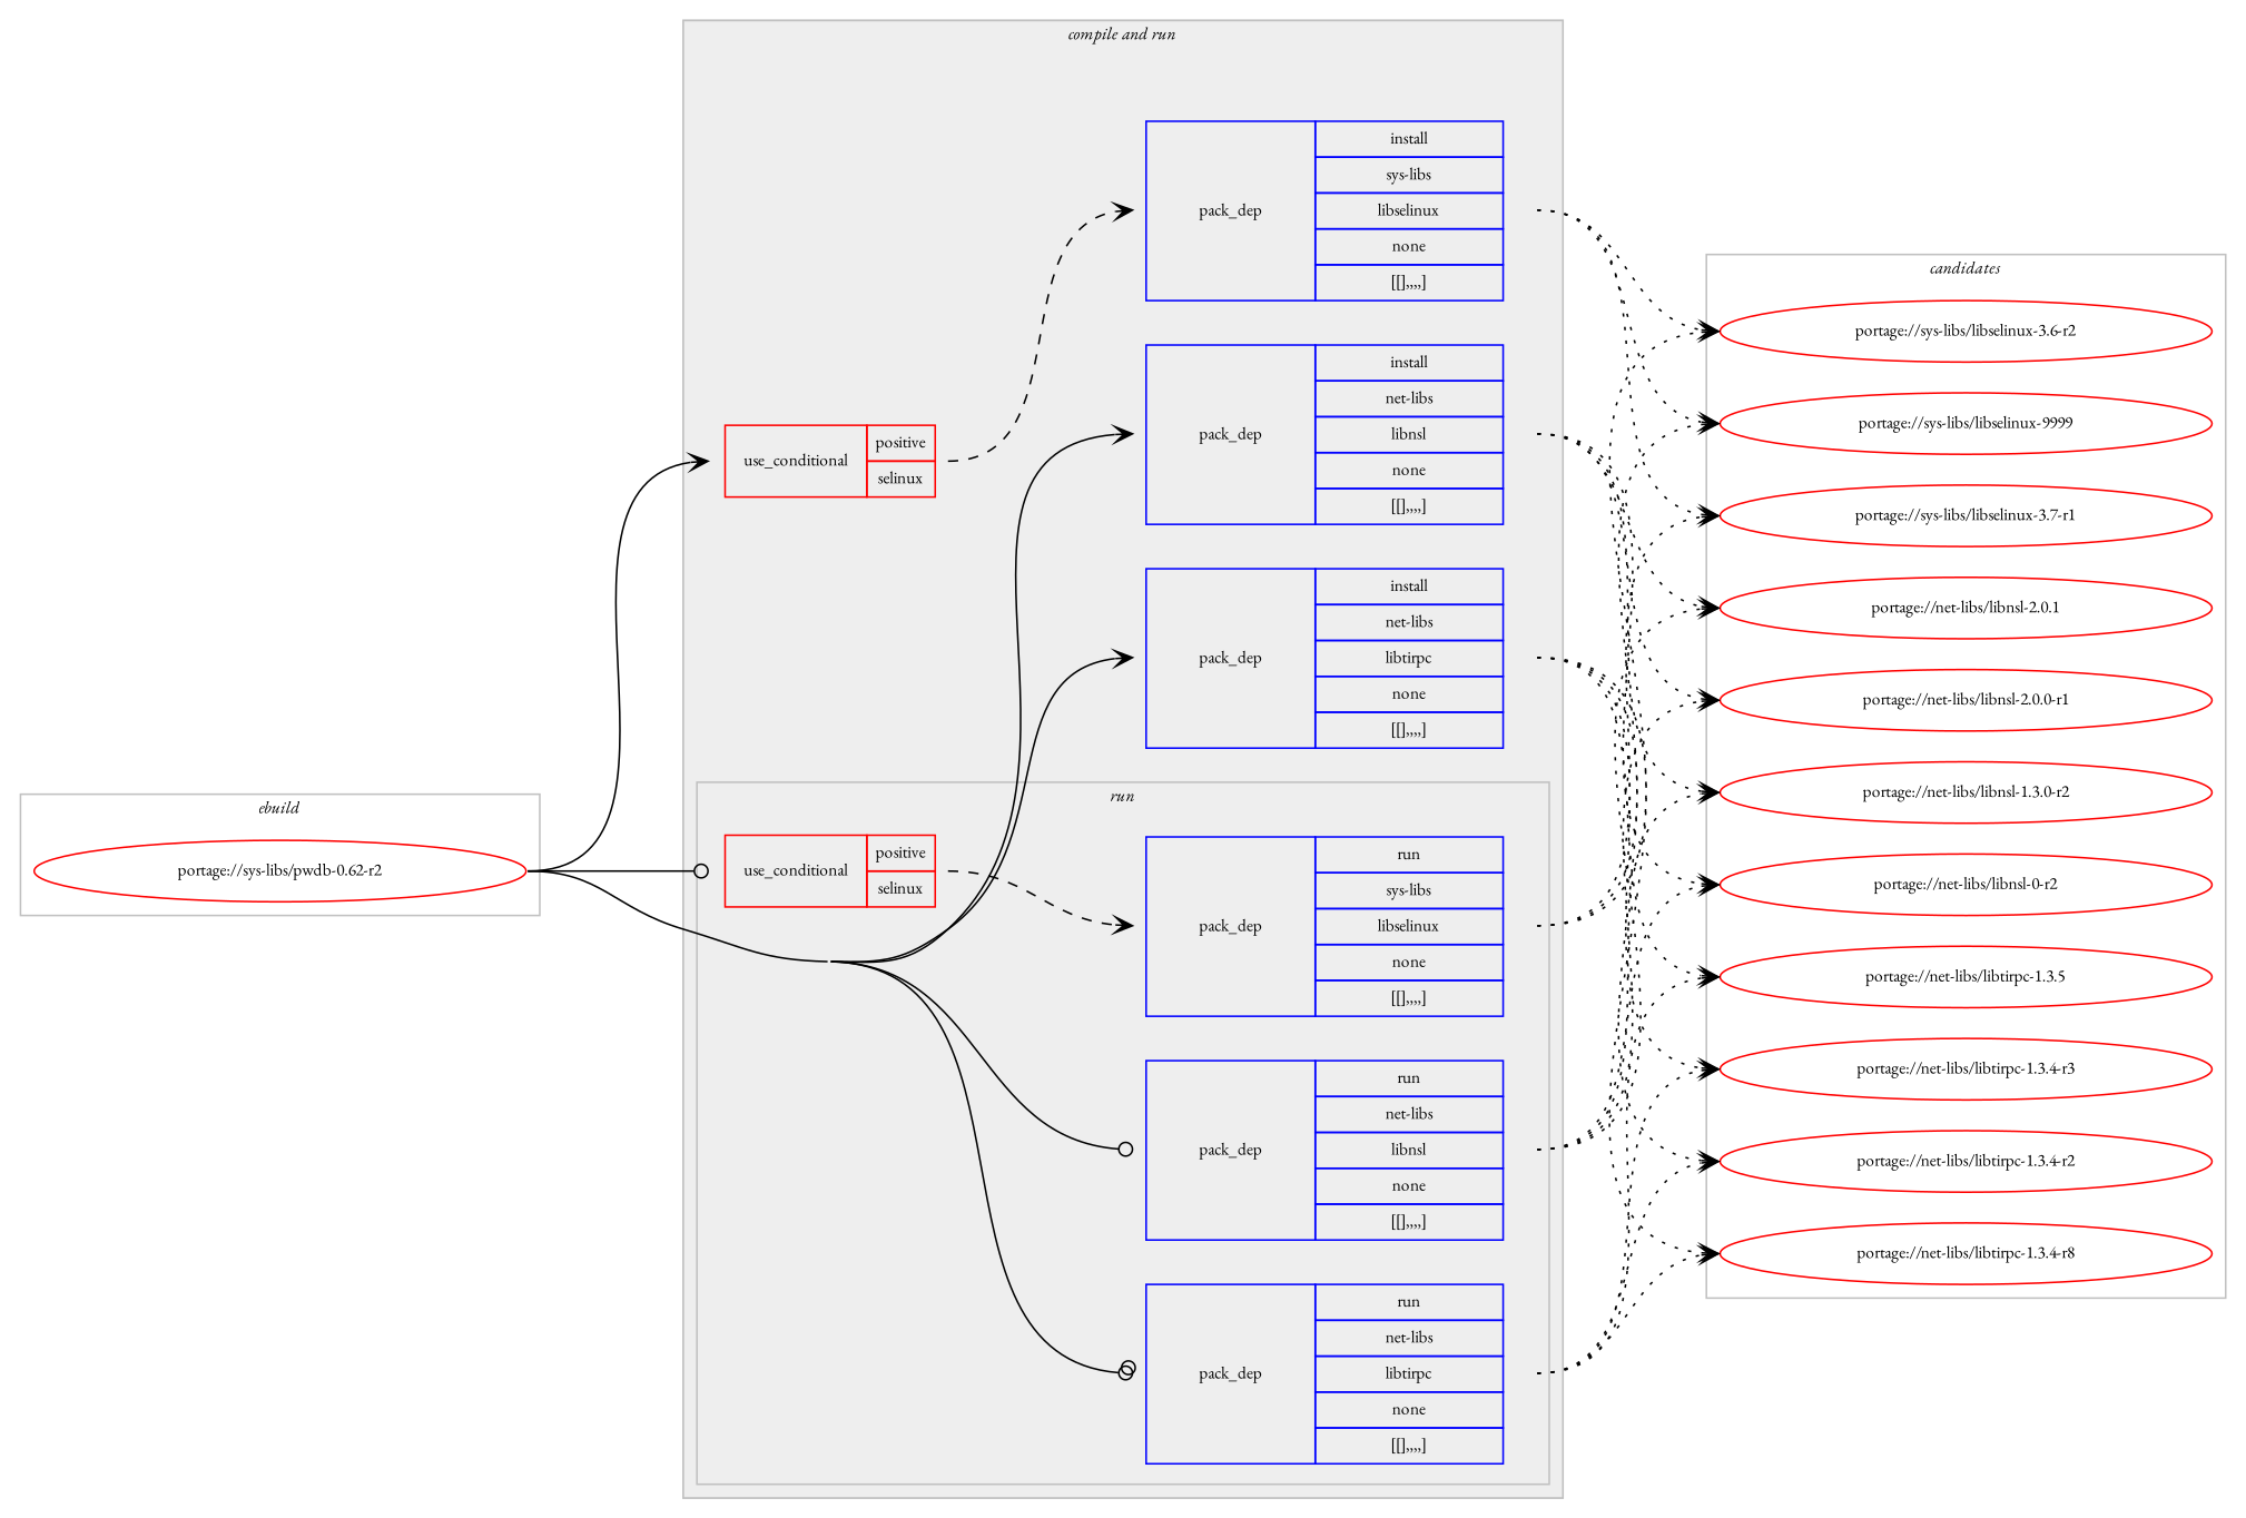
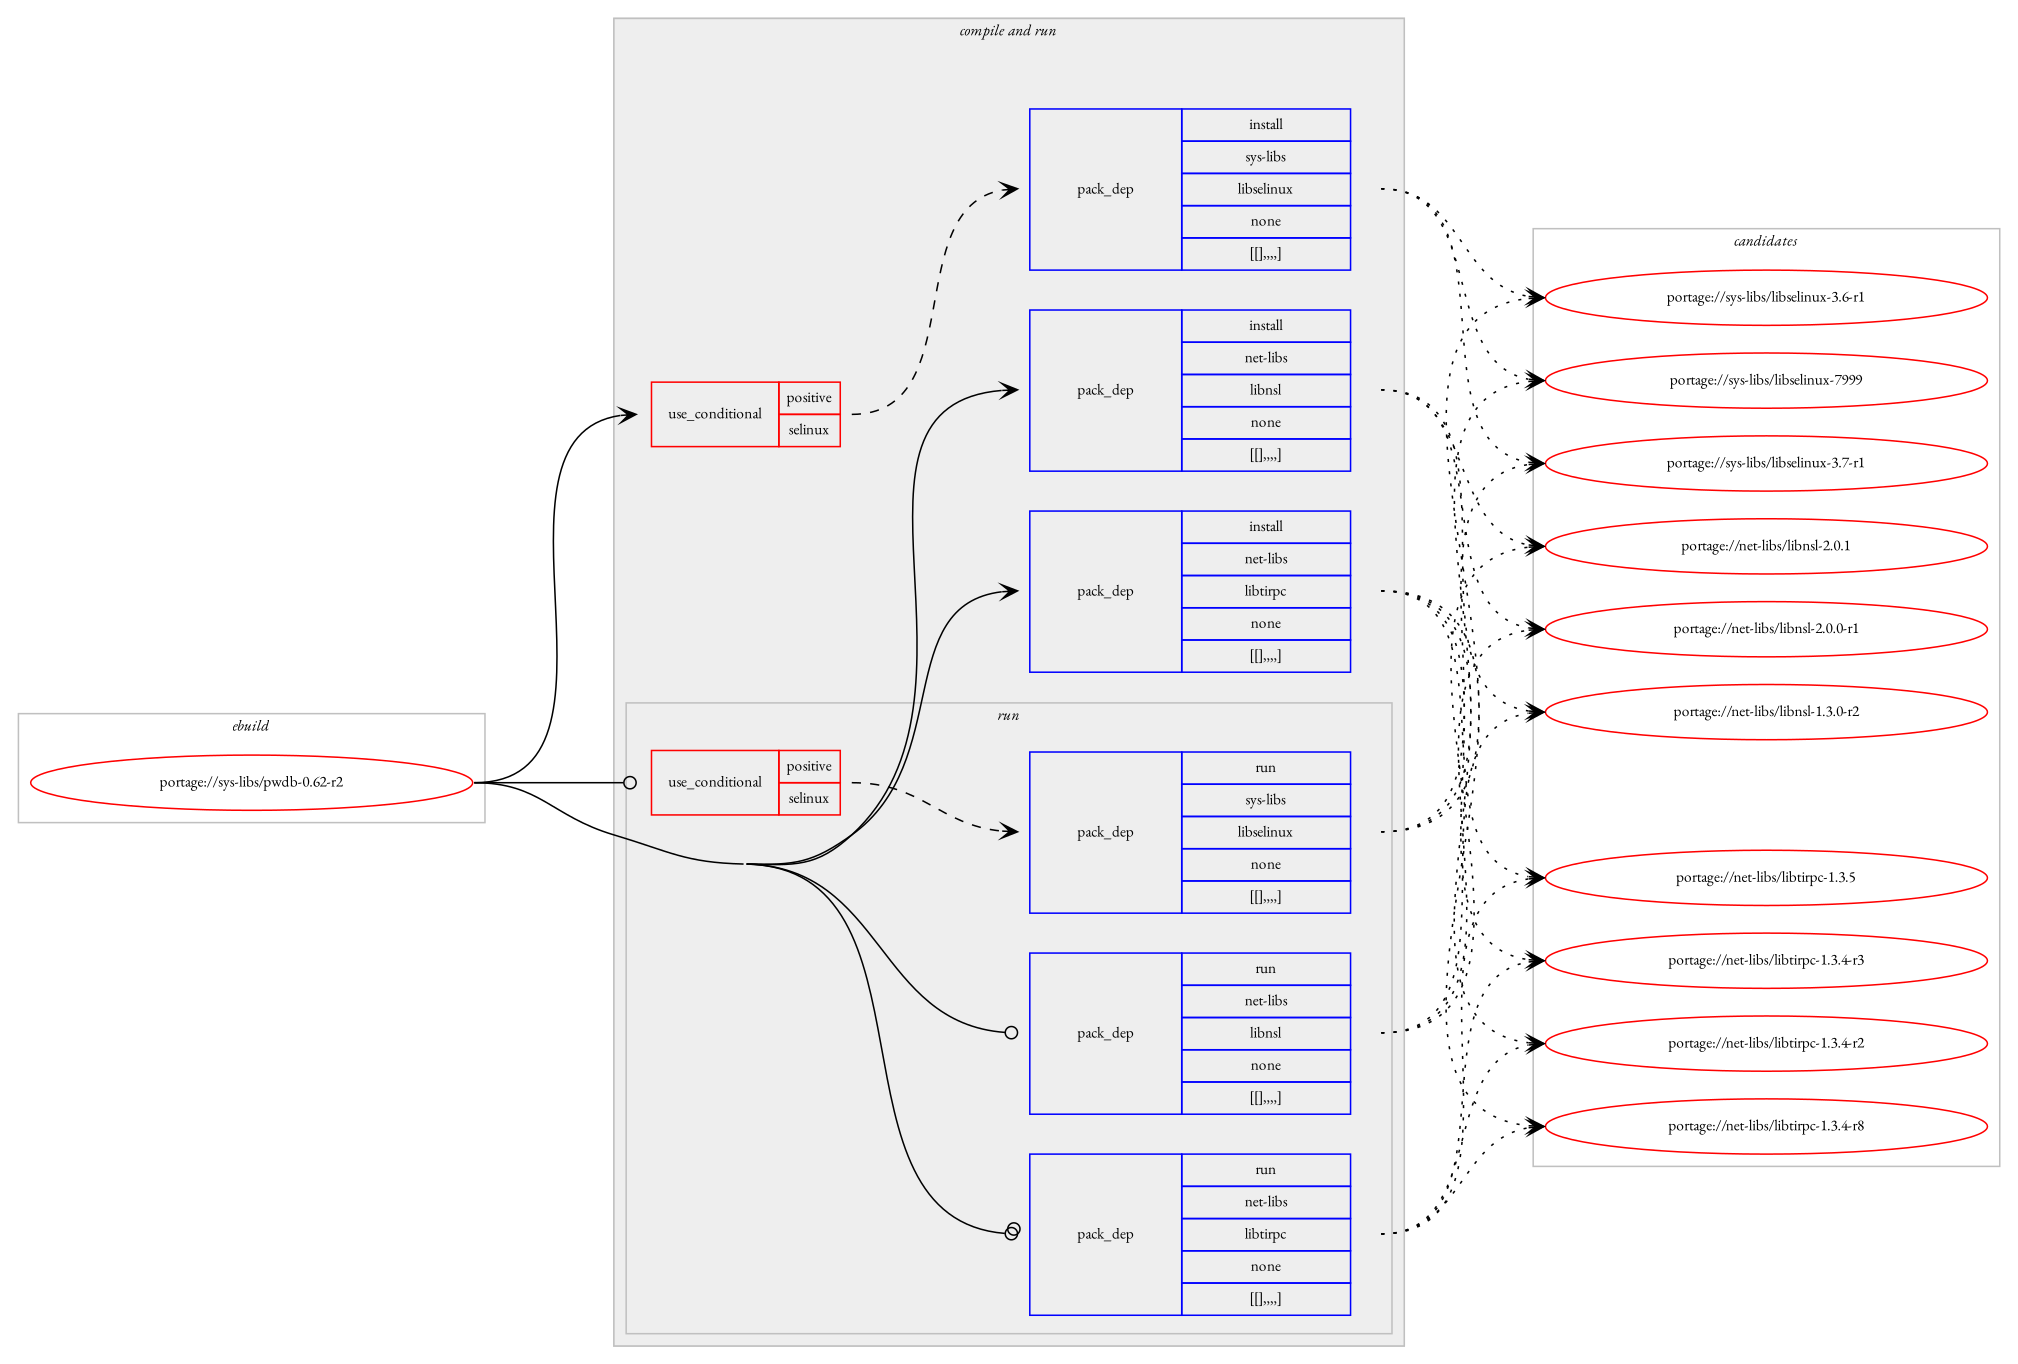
  digraph {
    compound=true
    concentrate=true
    fontname="EB Garamond"
    fontsize=10
    newrank=true
    rankdir=LR
    ranksep=1.5
    node [color=red fontname="EB Garamond" fontsize=10]
    edge [arrowhead=vee fontname="EB Garamond" headport=w style=dotted tailport=e weight=100]
    n1 [label="portage://sys-libs/pwdb-0.62-r2" width=4]
    n2 [color=blue label=<<TABLE BORDER="0" CELLBORDER="1" CELLSPACING="0" CELLPADDING="4" WIDTH="220"><TR><TD ROWSPAN="6" CELLPADDING="30">pack_dep</TD></TR><TR><TD WIDTH="110">install</TD></TR><TR><TD>sys-libs</TD></TR><TR><TD>libselinux</TD></TR><TR><TD>none</TD></TR><TR><TD>[[],,,,]</TD></TR></TABLE>> shape=none]
    n3 [label=<<TABLE BORDER="0" CELLBORDER="1" CELLSPACING="0" CELLPADDING="4"><TR><TD ROWSPAN="3" CELLPADDING="10">use_conditional</TD></TR><TR><TD>positive</TD></TR><TR><TD>selinux</TD></TR></TABLE>> shape=none]
    n4 [color=blue label=<<TABLE BORDER="0" CELLBORDER="1" CELLSPACING="0" CELLPADDING="4" WIDTH="220"><TR><TD ROWSPAN="6" CELLPADDING="30">pack_dep</TD></TR><TR><TD WIDTH="110">install</TD></TR><TR><TD>net-libs</TD></TR><TR><TD>libnsl</TD></TR><TR><TD>none</TD></TR><TR><TD>[[],,,,]</TD></TR></TABLE>> shape=none]
    n5 [color=blue label=<<TABLE BORDER="0" CELLBORDER="1" CELLSPACING="0" CELLPADDING="4" WIDTH="220"><TR><TD ROWSPAN="6" CELLPADDING="30">pack_dep</TD></TR><TR><TD WIDTH="110">install</TD></TR><TR><TD>net-libs</TD></TR><TR><TD>libtirpc</TD></TR><TR><TD>none</TD></TR><TR><TD>[[],,,,]</TD></TR></TABLE>> shape=none]
    n6 [color=blue label=<<TABLE BORDER="0" CELLBORDER="1" CELLSPACING="0" CELLPADDING="4" WIDTH="220"><TR><TD ROWSPAN="6" CELLPADDING="30">pack_dep</TD></TR><TR><TD WIDTH="110">run</TD></TR><TR><TD>sys-libs</TD></TR><TR><TD>libselinux</TD></TR><TR><TD>none</TD></TR><TR><TD>[[],,,,]</TD></TR></TABLE>> shape=none]
    n7 [label=<<TABLE BORDER="0" CELLBORDER="1" CELLSPACING="0" CELLPADDING="4"><TR><TD ROWSPAN="3" CELLPADDING="10">use_conditional</TD></TR><TR><TD>positive</TD></TR><TR><TD>selinux</TD></TR></TABLE>> shape=none]
    n8 [color=blue label=<<TABLE BORDER="0" CELLBORDER="1" CELLSPACING="0" CELLPADDING="4" WIDTH="220"><TR><TD ROWSPAN="6" CELLPADDING="30">pack_dep</TD></TR><TR><TD WIDTH="110">run</TD></TR><TR><TD>net-libs</TD></TR><TR><TD>libnsl</TD></TR><TR><TD>none</TD></TR><TR><TD>[[],,,,]</TD></TR></TABLE>> shape=none]
    n9 [color=blue label=<<TABLE BORDER="0" CELLBORDER="1" CELLSPACING="0" CELLPADDING="4" WIDTH="220"><TR><TD ROWSPAN="6" CELLPADDING="30">pack_dep</TD></TR><TR><TD WIDTH="110">run</TD></TR><TR><TD>net-libs</TD></TR><TR><TD>libtirpc</TD></TR><TR><TD>none</TD></TR><TR><TD>[[],,,,]</TD></TR></TABLE>> shape=none]
-   n10 [label="portage://sys-libs/libselinux-9999" width=4]
+   n10 [label="portage://sys-libs/libselinux-7999" width=4]
    n11 [label="portage://sys-libs/libselinux-3.7-r1" width=4]
-   n12 [label="portage://sys-libs/libselinux-3.6-r2" width=4]
+   n12 [label="portage://sys-libs/libselinux-3.6-r1" width=4]
    n13 [label="portage://net-libs/libnsl-2.0.1" width=4]
    n14 [label="portage://net-libs/libnsl-2.0.0-r1" width=4]
    n15 [label="portage://net-libs/libnsl-1.3.0-r2" width=4]
-   n16 [label="portage://net-libs/libnsl-0-r2" width=4]
    n17 [label="portage://net-libs/libtirpc-1.3.5" width=4]
    n18 [label="portage://net-libs/libtirpc-1.3.4-r3" width=4]
    n19 [label="portage://net-libs/libtirpc-1.3.4-r2" width=4]
    n20 [label="portage://net-libs/libtirpc-1.3.4-r8" width=4]
    subgraph cluster_1 {
      color=gray
      label=<<i>ebuild</i>>
      n1
    }
    subgraph cluster_2 {
      color=gray
      label=<<i>dependencies</i>>
      subgraph cluster_3 {
        color=gray
        fillcolor="#eeeeee"
        label=<<i>compile</i>>
        style=filled
        subgraph sub_4 {
          color=gray
          fillcolor="#eeeeee"
          label=<<i>compile</i>>
          style=filled
          n3
          subgraph sub_5 {
            color=gray
            fillcolor="#eeeeee"
            label=<<i>compile</i>>
            style=filled
            n2
          }
        }
        subgraph sub_6 {
          color=gray
          fillcolor="#eeeeee"
          label=<<i>compile</i>>
          style=filled
          n4
        }
        subgraph sub_7 {
          color=gray
          fillcolor="#eeeeee"
          label=<<i>compile</i>>
          style=filled
          n5
        }
      }
      subgraph cluster_8 {
        color=gray
        fillcolor="#eeeeee"
        label=<<i>compile and run</i>>
        style=filled
      }
      subgraph cluster_9 {
        color=gray
        fillcolor="#eeeeee"
        label=<<i>run</i>>
        style=filled
        subgraph sub_10 {
          color=gray
          fillcolor="#eeeeee"
          label=<<i>run</i>>
          style=filled
          n7
          subgraph sub_11 {
            color=gray
            fillcolor="#eeeeee"
            label=<<i>run</i>>
            style=filled
            n6
          }
        }
        subgraph sub_12 {
          color=gray
          fillcolor="#eeeeee"
          label=<<i>run</i>>
          style=filled
          n8
        }
        subgraph sub_13 {
          color=gray
          fillcolor="#eeeeee"
          label=<<i>run</i>>
          style=filled
          n9
        }
      }
    }
    subgraph cluster_14 {
      color=gray
      label=<<i>candidates</i>>
      rank=same
      subgraph sub_15 {
        color=black
        label=<<i>candidates</i>>
        nodesep=1
        rank=same
        n10
        n11
        n12
      }
      subgraph sub_16 {
        color=black
        label=<<i>candidates</i>>
        nodesep=1
        rank=same
        n13
        n14
        n15
-       n16
      }
      subgraph sub_17 {
        color=black
        label=<<i>candidates</i>>
        nodesep=1
        rank=same
        n17
        n18
        n19
        n20
      }
      subgraph sub_18 {
        color=black
        label=<<i>candidates</i>>
        nodesep=1
        rank=same
        n10
        n11
        n12
      }
      subgraph sub_19 {
        color=black
        label=<<i>candidates</i>>
        nodesep=1
        rank=same
        n13
        n14
        n15
-       n16
      }
      subgraph sub_20 {
        color=black
        label=<<i>candidates</i>>
        nodesep=1
        rank=same
        n17
        n18
        n19
        n20
      }
    }
    n1 -> n3 [style=solid weight=20]
    n1 -> n4 [style=solid weight=20]
    n1 -> n5 [style=solid weight=20]
    n1 -> n7 [arrowhead=odot style=solid weight=20]
    n1 -> n8 [arrowhead=odot style=solid weight=20]
    n1 -> n9 [arrowhead=odot style=solid weight=20]
    n2 -> n10
    n2 -> n11
    n2 -> n12
    n3 -> n2 [style=dashed weight=20]
    n4 -> n13
    n4 -> n14
    n4 -> n15
-   n4 -> n16
    n5 -> n17
    n5 -> n18
    n5 -> n19
    n5 -> n20
    n6 -> n10
    n6 -> n11
    n6 -> n12
    n7 -> n6 [style=dashed weight=20]
    n8 -> n13
    n8 -> n14
    n8 -> n15
-   n8 -> n16
    n9 -> n17
    n9 -> n18
    n9 -> n19
    n9 -> n20
  }
